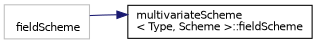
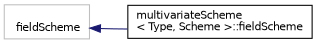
  digraph {
    rankdir=LR
    node [fontname=Helvetica fontsize=10 shape=record]
    n1 [color=grey75 height=0.2 label="                  \l           fieldScheme" width=0.4]
    n2 [color=black height=0.2 label="multivariateScheme\l\< Type, Scheme \>::fieldScheme" width=0.4]
-   n2 -> n1 [color=midnightblue dir=back fontname=Helvetica fontsize=10 labelfontname=Helvetica labelfontsize=10 style=solid]
+   n1 -> n2 [color=midnightblue dir=back fontname=Helvetica fontsize=10 labelfontname=Helvetica labelfontsize=10 style=solid]
  }
